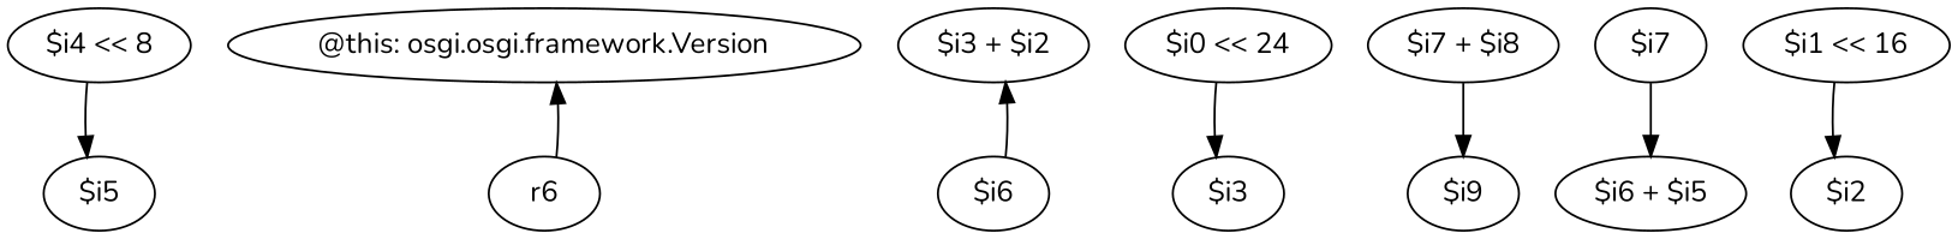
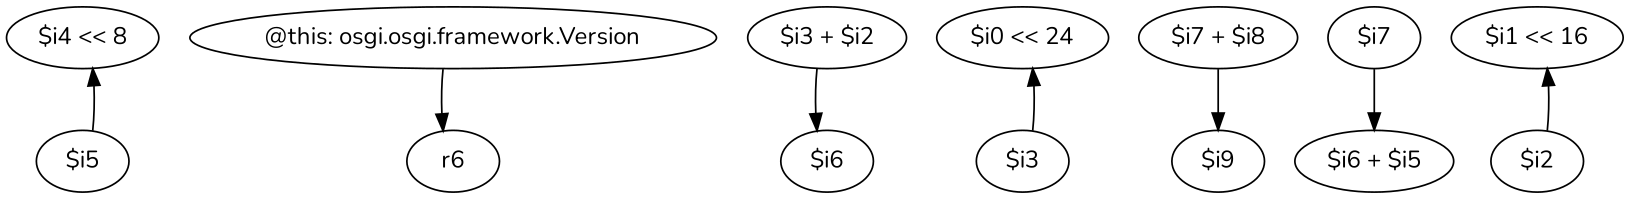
  digraph {
    fontname=Nunito
    node [fontname=Nunito]
    edge [fontname=Nunito]
    n1 [label="$i4 << 8"]
    n2 [label="$i5"]
    n3 [label="@this: osgi.osgi.framework.Version"]
    n4 [label=r6]
    n5 [label="$i3 + $i2"]
    n6 [label="$i6"]
    n7 [label="$i0 << 24"]
    n8 [label="$i3"]
    n9 [label="$i7 + $i8"]
    n10 [label="$i9"]
    n11 [label="$i6 + $i5"]
    n12 [label="$i7"]
    n13 [label="$i1 << 16"]
    n14 [label="$i2"]
-   n1 -> n2
-   n4 -> n3
-   n6 -> n5
-   n7 -> n8
+   n2 -> n1
+   n3 -> n4
+   n5 -> n6
+   n8 -> n7
    n9 -> n10
    n12 -> n11
-   n13 -> n14
+   n14 -> n13
  }
